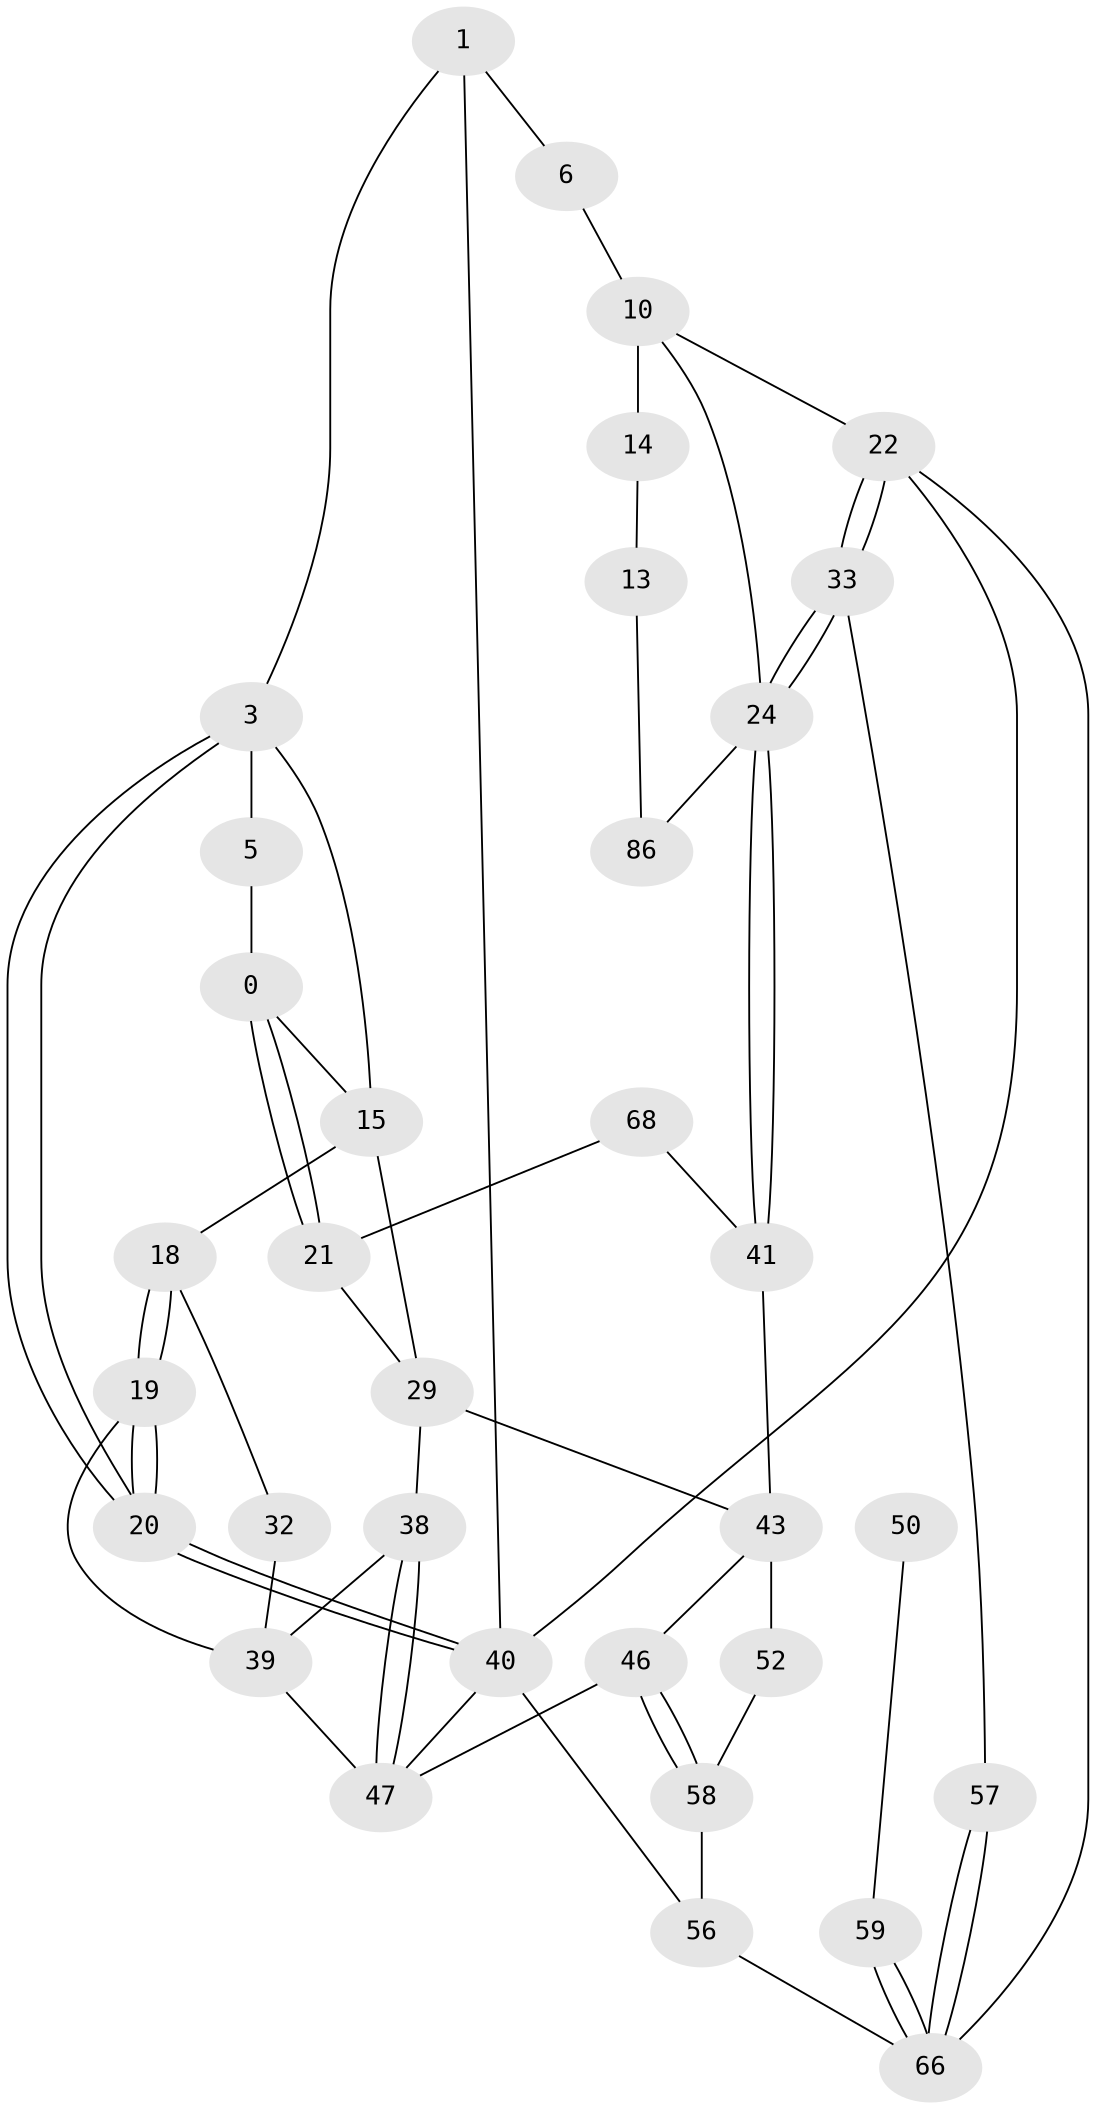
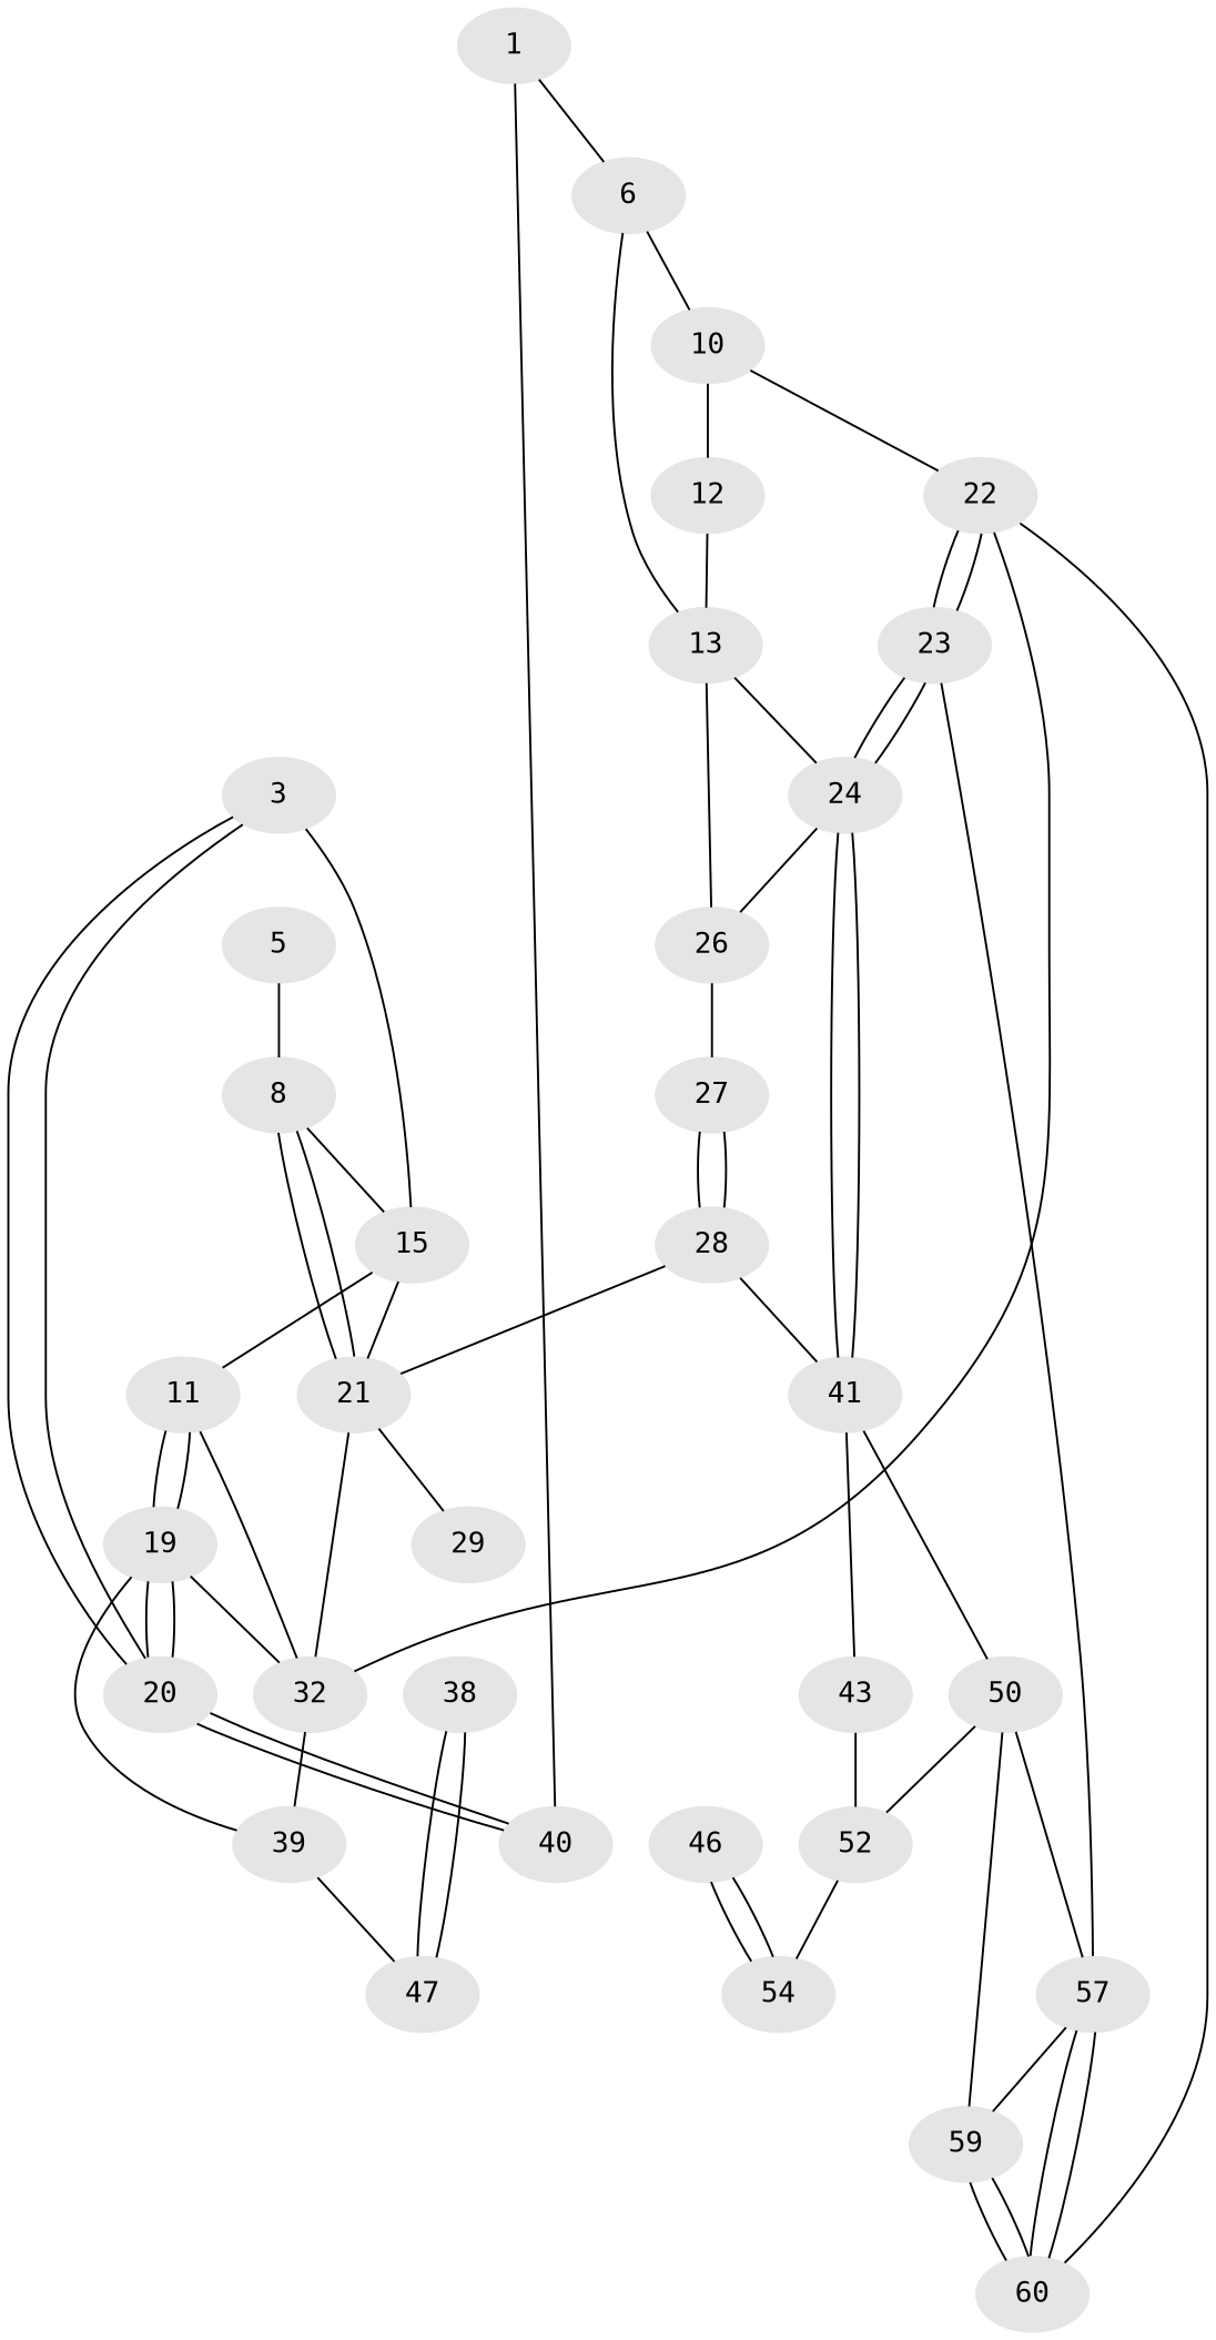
  graph {
    fontname="DejaVu Sans Mono"
    node [color=gray90 fontname="DejaVu Sans Mono" style=filled]
    edge [fontname="DejaVu Sans Mono"]
    1 [super="+2"]
    3 [super="+4"]
    6 [super="+7"]
    40 [super="+49"]
    5
    15 [super="+17"]
    20
    10 [super="+11"]
    13 [super="+14"]
-   12 [super="+16" label=14]
+   12 [super="+16"]
    22 [super="+62"]
    47 [super="+48"]
-   56
-   8 [super="+9" label=0]
+   8 [super="+9"]
    21 [super="+30"]
-   18
+   18 [label=11]
    24 [super="+25"]
-   26 [super="+31" label=86]
+   26 [super="+31"]
    32 [super="+35"]
    29 [super="+37"]
-   23 [label=33]
-   60 [super="+61" label=66]
+   23
+   60 [super="+61"]
    41 [super="+42"]
+   27 [super="+33"]
    19 [super="+36"]
    39 [super="+45"]
    38
    43 [super="+44"]
    57 [super="+58"]
    59
    50 [super="+51"]
-   28 [super="+34" label=68]
+   28 [super="+34"]
    46
    52 [super="+53"]
-   54 [super="+55" label=58]
-   1 -- 3
+   54 [super="+55"]
    1 -- 6
    1 -- 40
-   3 -- 5
    3 -- 15
    3 -- 20
    3 -- 20
    6 -- 10
-   40 -- 47
-   40 -- 56
+   6 -- 13
    5 -- 8
-   15 -- 29
+   15 -- 21
    15 -- 18
    20 -- 40
    20 -- 40
    10 -- 12 [weight=2]
    10 -- 22
-   10 -- 24
+   13 -- 24
    13 -- 26
    12 -- 13
-   22 -- 40
+   22 -- 32
    22 -- 23
    22 -- 23
    22 -- 60
-   56 -- 60
    8 -- 15
    8 -- 21
    8 -- 21
+   21 -- 32
    21 -- 29
    18 -- 32
    18 -- 19
    18 -- 19
    24 -- 26
    24 -- 41
    24 -- 41
+   26 -- 27 [weight=2]
    32 -- 39
-   29 -- 38
-   29 -- 43
    23 -- 24
    23 -- 24
    23 -- 57
    41 -- 43
+   41 -- 50
+   27 -- 28 [weight=2]
+   27 -- 28
    19 -- 20
    19 -- 20
+   19 -- 32
    19 -- 39
    39 -- 47
    38 -- 47
    38 -- 47
-   38 -- 39
-   43 -- 46
    43 -- 52
    57 -- 60
    57 -- 60
+   57 -- 59
    59 -- 60
    59 -- 60
+   50 -- 57
    50 -- 59
+   50 -- 52
    28 -- 21
    28 -- 41
-   46 -- 47
    46 -- 54
    46 -- 54
    52 -- 54 [weight=2]
-   54 -- 56
  }
